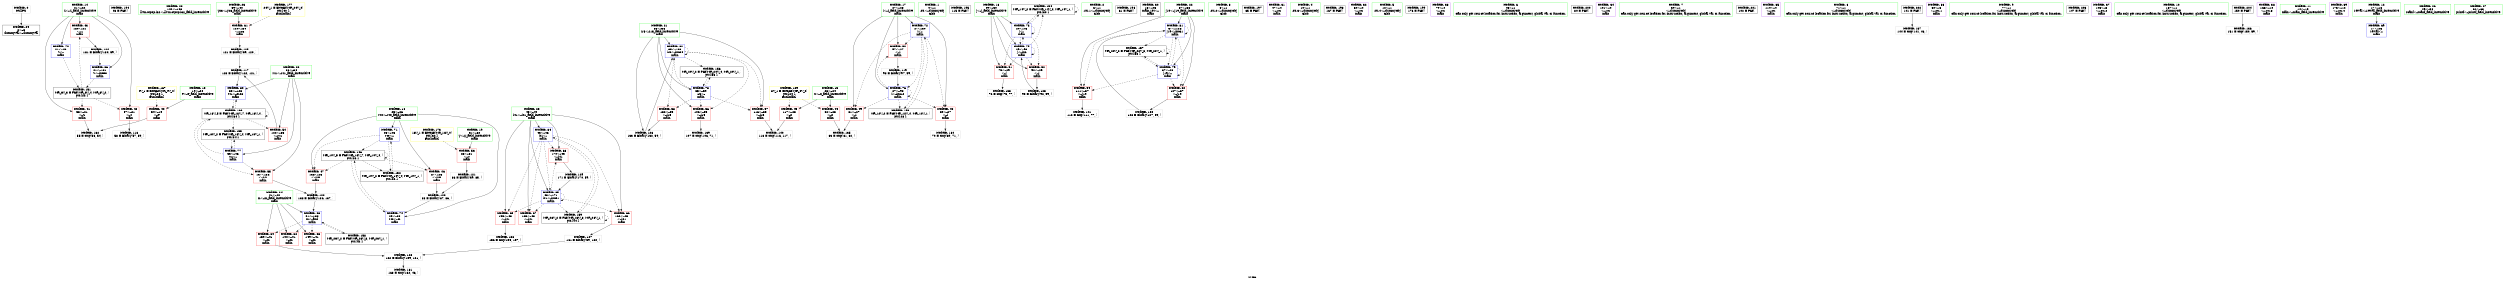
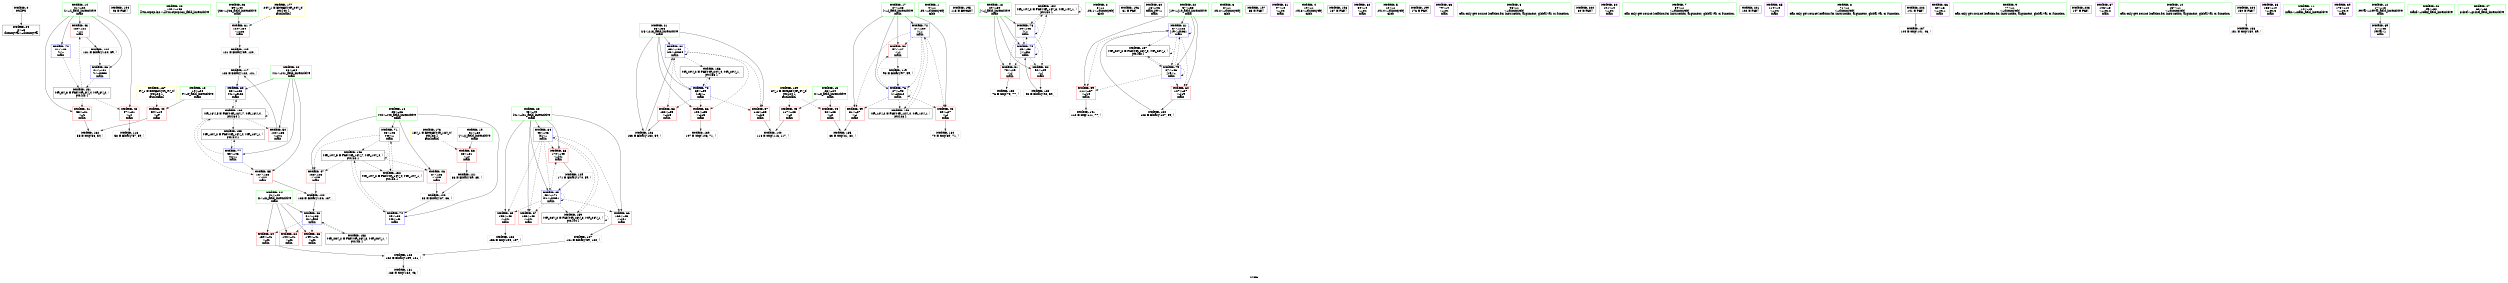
  digraph {
    label=SVFG
    node [color=red shape=record]
    edge [style=dashed]
    n1 [color=grey label="{NodeID: 0\nNullPtr}"]
    n2 [color=black label="{NodeID: 29\n2\<--3\ndummyVal\<--dummyVal\n}"]
    n3 [color=green label="{NodeID: 14\n21\<--22\nZ\<--Z_field_insensitive\nmain\n}"]
    n4 [label="{NodeID: 41\n53\<--21\n\<--Z\nmain\n}"]
    n5 [label="{NodeID: 42\n57\<--21\n\<--Z\nmain\n}"]
    n6 [label="{NodeID: 43\n180\<--21\n\<--Z\nmain\n}"]
    n7 [color=blue label="{NodeID: 70\n21\<--46\nZ\<--\nmain\n}"]
    n8 [color=blue label="{NodeID: 86\n21\<--181\nZ\<--inc58\nmain\n}"]
    n9 [color=grey label="{NodeID: 132\n55 = cmp(53, 54, )\n}"]
    n10 [color=grey label="{NodeID: 118\n58 = Binary(57, 59, )\n}"]
    n11 [color=grey label="{NodeID: 124\n181 = Binary(180, 59, )\n}"]
    n12 [color=black label="{NodeID: 151\nMR_6V_3 = PHI(MR_6V_4, MR_6V_2, )\npts\{22 \}\n}"]
    n13 [color=black label="{NodeID: 194\n48 = PHI()\n}"]
    n14 [color=green label="{NodeID: 28\n142\<--143\nllvm.ctpop.i32\<--llvm.ctpop.i32_field_insensitive\n}"]
    n15 [color=grey label="{NodeID: 125\n121 = Binary(59, 120, )\n}"]
    n16 [color=grey label="{NodeID: 117\n123 = Binary(122, 121, )\n}"]
    n17 [color=blue label="{NodeID: 80\n33\<--123\nM1\<--or28\nmain\n}"]
    n18 [color=black label="{NodeID: 160\nMR_18V_5 = PHI(MR_18V_7, MR_18V_4, )\npts\{34 \}\n}"]
    n19 [color=grey label="{NodeID: 139\n107 = cmp(106, 71, )\n}"]
    n20 [label="{NodeID: 56\n106\<--35\n\<--i15\nmain\n}"]
    n21 [color=black label="{NodeID: 153\nMR_12V_2 = PHI(MR_12V_4, MR_12V_1, )\npts\{28 \}\n}"]
    n22 [color=blue label="{NodeID: 72\n27\<--59\ni\<--\nmain\n}"]
    n23 [label="{NodeID: 48\n69\<--27\n\<--i\nmain\n}"]
    n24 [label="{NodeID: 49\n81\<--27\n\<--i\nmain\n}"]
    n25 [label="{NodeID: 50\n97\<--27\n\<--i\nmain\n}"]
    n26 [color=blue label="{NodeID: 76\n27\<--98\ni\<--inc12\nmain\n}"]
    n27 [color=grey label="{NodeID: 134\n70 = cmp(69, 71, )\n}"]
    n28 [color=grey label="{NodeID: 135\n83 = cmp(81, 82, )\n}"]
    n29 [color=grey label="{NodeID: 119\n98 = Binary(97, 59, )\n}"]
    n30 [color=yellow label="{NodeID: 167\n4V_1 = ENCHI(MR_4V_0)\npts\{20 \}\nFun[main]}" style=double]
    n31 [label="{NodeID: 40\n54\<--19\n\<--T\nmain\n}"]
    n32 [color=blue label="{NodeID: 84\n43\<--46\ni41\<--\nmain\n}"]
    n33 [label="{NodeID: 65\n155\<--43\n\<--i41\nmain\n}"]
    n34 [label="{NodeID: 66\n160\<--43\n\<--i41\nmain\n}"]
    n35 [label="{NodeID: 67\n165\<--43\n\<--i41\nmain\n}"]
    n36 [label="{NodeID: 68\n170\<--43\n\<--i41\nmain\n}"]
    n37 [color=blue label="{NodeID: 85\n43\<--171\ni41\<--inc51\nmain\n}"]
    n38 [color=black label="{NodeID: 159\nMR_28V_2 = PHI(MR_28V_3, MR_28V_1, )\npts\{44 \}\n}"]
    n39 [color=grey label="{NodeID: 138\n156 = cmp(155, 157, )\n}"]
    n40 [color=grey label="{NodeID: 127\n161 = Binary(59, 160, )\n}"]
    n41 [color=grey label="{NodeID: 129\n171 = Binary(170, 59, )\n}"]
    n42 [color=grey label="{NodeID: 128\n162 = Binary(159, 161, )\n}"]
    n43 [color=green label="{NodeID: 1\n4\<--1\n.str\<--dummyObj\nGlob }"]
    n44 [color=green label="{NodeID: 15\n23\<--24\nx\<--x_field_insensitive\nmain\n}"]
    n45 [label="{NodeID: 44\n82\<--23\n\<--x\nmain\n}"]
    n46 [label="{NodeID: 45\n117\<--23\n\<--x\nmain\n}"]
    n47 [color=grey label="{NodeID: 140\n118 = cmp(116, 117, )\n}"]
-   n48 [color=black label="{NodeID: 195\n115 = PHI()\n}"]
+   n48 [color=black label="{NodeID: 195\n115 = ENCHI()\n}"]
    n49 [color=grey label="{NodeID: 126\n133 = Binary(132, 59, )\n}"]
    n50 [color=blue label="{NodeID: 82\n35\<--133\ni15\<--inc34\nmain\n}"]
    n51 [label="{NodeID: 57\n116\<--35\n\<--i15\nmain\n}"]
    n52 [label="{NodeID: 58\n132\<--35\n\<--i15\nmain\n}"]
    n53 [color=black label="{NodeID: 156\nMR_20V_2 = PHI(MR_20V_4, MR_20V_1, )\npts\{36 \}\n}"]
    n54 [color=blue label="{NodeID: 78\n35\<--59\ni15\<--\nmain\n}"]
    n55 [color=black label="{NodeID: 154\nMR_14V_2 = PHI(MR_14V_3, MR_14V_1, )\npts\{30 \}\n}"]
    n56 [color=blue label="{NodeID: 73\n29\<--46\nj\<--\nmain\n}"]
    n57 [label="{NodeID: 51\n75\<--29\n\<--j\nmain\n}"]
    n58 [label="{NodeID: 52\n92\<--29\n\<--j\nmain\n}"]
    n59 [color=blue label="{NodeID: 75\n29\<--93\nj\<--inc\nmain\n}"]
    n60 [color=grey label="{NodeID: 133\n76 = cmp(75, 77, )\n}"]
    n61 [color=grey label="{NodeID: 123\n93 = Binary(92, 59, )\n}"]
    n62 [color=blue label="{NodeID: 71\n25\<--46\nM0\<--\nmain\n}"]
    n63 [label="{NodeID: 47\n136\<--25\n\<--M0\nmain\n}"]
    n64 [color=black label="{NodeID: 146\nMR_10V_5 = PHI(MR_10V_7, MR_10V_4, )\npts\{26 \}\n}"]
    n65 [color=black label="{NodeID: 152\nMR_10V_2 = PHI(MR_10V_4, MR_10V_1, )\npts\{26 \}\n}"]
    n66 [color=grey label="{NodeID: 122\n138 = Binary(136, 137, )\n}"]
    n67 [label="{NodeID: 46\n87\<--25\n\<--M0\nmain\n}"]
    n68 [color=blue label="{NodeID: 74\n25\<--88\nM0\<--or\nmain\n}"]
    n69 [color=blue label="{NodeID: 83\n41\<--138\nm\<--and\nmain\n}"]
    n70 [color=grey label="{NodeID: 120\n88 = Binary(87, 86, )\n}"]
    n71 [color=green label="{NodeID: 2\n6\<--1\n.str.1\<--dummyObj\nGlob }"]
    n72 [color=green label="{NodeID: 16\n25\<--26\nM0\<--M0_field_insensitive\nmain\n}"]
    n73 [color=black label="{NodeID: 196\n61 = PHI()\n}"]
    n74 [color=black label="{NodeID: 30\n16\<--46\nmain_ret\<--\nmain\n}"]
    n75 [color=grey label="{NodeID: 131\n163 = cmp(162, 46, )\n}"]
    n76 [color=grey label="{NodeID: 141\n112 = cmp(111, 77, )\n}"]
    n77 [color=black label="{NodeID: 155\nMR_18V_2 = PHI(MR_18V_4, MR_18V_1, )\npts\{34 \}\n}"]
    n78 [color=blue label="{NodeID: 77\n33\<--46\nM1\<--\nmain\n}"]
    n79 [label="{NodeID: 55\n137\<--33\n\<--M1\nmain\n}"]
    n80 [label="{NodeID: 54\n122\<--33\n\<--M1\nmain\n}"]
    n81 [color=yellow label="{NodeID: 169\n8V_1 = ENCHI(MR_8V_0)\npts\{24 \}\nFun[main]}" style=double]
    n82 [color=green label="{NodeID: 3\n8\<--1\n.str.2\<--dummyObj\nGlob }"]
    n83 [color=green label="{NodeID: 17\n27\<--28\ni\<--i_field_insensitive\nmain\n}"]
    n84 [color=black label="{NodeID: 197\n65 = PHI()\n}"]
    n85 [color=purple label="{NodeID: 31\n47\<--4\n\<--.str\nmain\n}"]
    n86 [label="{NodeID: 59\n111\<--37\n\<--j19\nmain\n}"]
    n87 [color=green label="{NodeID: 4\n10\<--1\n.str.3\<--dummyObj\nGlob }"]
    n88 [color=green label="{NodeID: 18\n29\<--30\nj\<--j_field_insensitive\nmain\n}"]
    n89 [color=black label="{NodeID: 198\n167 = PHI()\n}"]
    n90 [color=purple label="{NodeID: 32\n64\<--4\n\<--.str\nmain\n}"]
    n91 [label="{NodeID: 60\n127\<--37\n\<--j19\nmain\n}"]
    n92 [color=grey label="{NodeID: 130\n128 = Binary(127, 59, )\n}"]
    n93 [color=blue label="{NodeID: 81\n37\<--128\nj19\<--inc31\nmain\n}"]
    n94 [color=black label="{NodeID: 157\nMR_22V_2 = PHI(MR_22V_3, MR_22V_1, )\npts\{38 \}\n}"]
    n95 [color=blue label="{NodeID: 79\n37\<--46\nj19\<--\nmain\n}"]
    n96 [color=green label="{NodeID: 5\n12\<--1\n.str.4\<--dummyObj\nGlob }"]
    n97 [color=green label="{NodeID: 19\n31\<--32\ny\<--y_field_insensitive\nmain\n}"]
    n98 [label="{NodeID: 53\n85\<--31\n\<--y\nmain\n}"]
    n99 [color=grey label="{NodeID: 121\n86 = Binary(59, 85, )\n}"]
    n100 [color=black label="{NodeID: 199\n176 = PHI()\n}"]
    n101 [color=purple label="{NodeID: 33\n79\<--4\n\<--.str\nmain\n}"]
    n102 [color=black label="{NodeID: 158\nMR_26V_2 = PHI(MR_26V_3, MR_26V_1, )\npts\{42 \}\n}"]
    n103 [label="{NodeID: 62\n140\<--41\n\<--m\nmain\n}"]
    n104 [label="{NodeID: 63\n149\<--41\n\<--m\nmain\n}"]
    n105 [label="{NodeID: 64\n159\<--41\n\<--m\nmain\n}"]
    n106 [label="{NodeID: 61\n120\<--39\n\<--y23\nmain\n}"]
    n107 [color=green label="{NodeID: 6\n46\<--1\n\<--dummyObj\nCan only get source location for instruction, argument, global var or function.}"]
    n108 [color=green label="{NodeID: 20\n33\<--34\nM1\<--M1_field_insensitive\nmain\n}"]
    n109 [color=black label="{NodeID: 200\n80 = PHI()\n}"]
    n110 [color=purple label="{NodeID: 34\n101\<--4\n\<--.str\nmain\n}"]
    n111 [color=yellow label="{NodeID: 173\n16V_1 = ENCHI(MR_16V_0)\npts\{32 \}\nFun[main]}" style=double]
    n112 [color=green label="{NodeID: 7\n59\<--1\n\<--dummyObj\nCan only get source location for instruction, argument, global var or function.}"]
    n113 [color=green label="{NodeID: 21\n35\<--36\ni15\<--i15_field_insensitive\nmain\n}"]
    n114 [color=black label="{NodeID: 201\n102 = PHI()\n}"]
    n115 [color=purple label="{NodeID: 35\n114\<--4\n\<--.str\nmain\n}"]
    n116 [color=green label="{NodeID: 8\n71\<--1\n\<--dummyObj\nCan only get source location for instruction, argument, global var or function.}"]
    n117 [color=green label="{NodeID: 22\n37\<--38\nj19\<--j19_field_insensitive\nmain\n}"]
    n118 [color=black label="{NodeID: 202\n141 = PHI()\n}"]
    n119 [color=grey label="{NodeID: 137\n144 = cmp(141, 46, )\n}"]
    n120 [color=purple label="{NodeID: 36\n60\<--6\n\<--.str.1\nmain\n}"]
    n121 [color=green label="{NodeID: 9\n77\<--1\n\<--dummyObj\nCan only get source location for instruction, argument, global var or function.}"]
    n122 [color=green label="{NodeID: 23\n39\<--40\ny23\<--y23_field_insensitive\nmain\n}"]
    n123 [color=black label="{NodeID: 203\n147 = PHI()\n}"]
    n124 [color=purple label="{NodeID: 37\n146\<--8\n\<--.str.2\nmain\n}"]
    n125 [color=green label="{NodeID: 10\n157\<--1\n\<--dummyObj\nCan only get source location for instruction, argument, global var or function.}"]
    n126 [color=green label="{NodeID: 24\n41\<--42\nm\<--m_field_insensitive\nmain\n}"]
    n127 [color=black label="{NodeID: 204\n150 = PHI()\n}"]
    n128 [color=grey label="{NodeID: 136\n151 = cmp(150, 59, )\n}"]
    n129 [color=purple label="{NodeID: 38\n166\<--10\n\<--.str.3\nmain\n}"]
    n130 [color=yellow label="{NodeID: 177\n24V_1 = ENCHI(MR_24V_0)\npts\{40 \}\nFun[main]}" style=double]
    n131 [color=green label="{NodeID: 11\n14\<--15\nmain\<--main_field_insensitive\n}"]
    n132 [color=green label="{NodeID: 25\n43\<--44\ni41\<--i41_field_insensitive\nmain\n}"]
    n133 [color=purple label="{NodeID: 39\n175\<--12\n\<--.str.4\nmain\n}"]
    n134 [color=green label="{NodeID: 12\n17\<--18\nretval\<--retval_field_insensitive\nmain\n}"]
    n135 [color=blue label="{NodeID: 69\n17\<--46\nretval\<--\nmain\n}"]
    n136 [color=green label="{NodeID: 26\n49\<--50\nscanf\<--scanf_field_insensitive\n}"]
    n137 [color=green label="{NodeID: 13\n19\<--20\nT\<--T_field_insensitive\nmain\n}"]
    n138 [color=green label="{NodeID: 27\n62\<--63\nprintf\<--printf_field_insensitive\n}"]
    n1 -> n2 [style=solid]
    n3 -> n4 [style=solid]
    n3 -> n5 [style=solid]
    n3 -> n6 [style=solid]
    n3 -> n7 [style=solid]
    n3 -> n8 [style=solid]
    n4 -> n9 [style=solid]
    n5 -> n10 [style=solid]
    n6 -> n11 [style=solid]
    n7 -> n12
    n8 -> n12
    n11 -> n8 [style=solid]
    n12 -> n4
    n12 -> n5
    n12 -> n6
    n15 -> n16 [style=solid]
    n16 -> n17 [style=solid]
    n17 -> n18
    n18 -> n17
    n18 -> n18
    n18 -> n77
    n18 -> n79
    n18 -> n80
    n20 -> n19 [style=solid]
    n21 -> n22
    n22 -> n21
    n22 -> n23
    n22 -> n24
    n22 -> n25
    n22 -> n26
    n23 -> n27 [style=solid]
    n24 -> n28 [style=solid]
    n25 -> n29 [style=solid]
    n26 -> n21
    n26 -> n23
    n26 -> n24
    n26 -> n25
    n26 -> n26
    n29 -> n26 [style=solid]
    n30 -> n31
    n31 -> n9 [style=solid]
    n32 -> n33
    n32 -> n34
    n32 -> n35
    n32 -> n36
    n32 -> n37
    n32 -> n38
    n33 -> n39 [style=solid]
    n34 -> n40 [style=solid]
    n36 -> n41 [style=solid]
    n37 -> n33
    n37 -> n34
    n37 -> n35
    n37 -> n36
    n37 -> n37
    n37 -> n38
    n38 -> n32
    n38 -> n38
    n40 -> n42 [style=solid]
    n41 -> n37 [style=solid]
    n42 -> n75 [style=solid]
    n44 -> n45 [style=solid]
    n44 -> n46 [style=solid]
    n45 -> n28 [style=solid]
    n46 -> n47 [style=solid]
    n49 -> n50 [style=solid]
    n50 -> n20
    n50 -> n50
    n50 -> n51
    n50 -> n52
    n50 -> n53
    n51 -> n47 [style=solid]
    n52 -> n49 [style=solid]
    n53 -> n54
    n54 -> n20
    n54 -> n50
    n54 -> n51
    n54 -> n52
    n54 -> n53
    n55 -> n55
    n55 -> n56
    n56 -> n55
    n56 -> n56
    n56 -> n57
    n56 -> n58
    n56 -> n59
    n57 -> n60 [style=solid]
    n58 -> n61 [style=solid]
    n59 -> n55
    n59 -> n56
    n59 -> n57
    n59 -> n58
    n59 -> n59
    n61 -> n59 [style=solid]
    n62 -> n63
    n62 -> n64
    n62 -> n65
    n63 -> n66 [style=solid]
    n64 -> n63
    n64 -> n64
    n64 -> n65
    n64 -> n67
    n64 -> n68
    n65 -> n62
    n66 -> n69 [style=solid]
    n67 -> n70 [style=solid]
    n68 -> n64
    n69 -> n102
    n69 -> n103
    n69 -> n104
    n69 -> n105
    n70 -> n68 [style=solid]
    n72 -> n62 [style=solid]
    n72 -> n63 [style=solid]
    n72 -> n67 [style=solid]
    n72 -> n68 [style=solid]
    n77 -> n78
    n78 -> n18
    n78 -> n77
    n78 -> n79
    n79 -> n66 [style=solid]
    n80 -> n16 [style=solid]
    n81 -> n45
    n81 -> n46
    n83 -> n22 [style=solid]
    n83 -> n23 [style=solid]
    n83 -> n24 [style=solid]
    n83 -> n25 [style=solid]
    n83 -> n26 [style=solid]
    n86 -> n76 [style=solid]
    n88 -> n56 [style=solid]
    n88 -> n57 [style=solid]
    n88 -> n58 [style=solid]
    n88 -> n59 [style=solid]
    n91 -> n92 [style=solid]
    n92 -> n93 [style=solid]
    n93 -> n86
    n93 -> n91
    n93 -> n93
    n93 -> n94
    n93 -> n95
    n94 -> n94
    n94 -> n95
    n95 -> n86
    n95 -> n91
    n95 -> n93
    n95 -> n94
    n95 -> n95
    n97 -> n98 [style=solid]
    n98 -> n99 [style=solid]
    n99 -> n70 [style=solid]
    n102 -> n69
    n105 -> n42 [style=solid]
    n106 -> n15 [style=solid]
    n108 -> n17 [style=solid]
    n108 -> n78 [style=solid]
    n108 -> n79 [style=solid]
    n108 -> n80 [style=solid]
    n111 -> n98
    n113 -> n20 [style=solid]
    n113 -> n49 [style=solid]
    n113 -> n50 [style=solid]
    n113 -> n51 [style=solid]
    n113 -> n54 [style=solid]
    n117 -> n86 [style=solid]
    n117 -> n91 [style=solid]
    n117 -> n93 [style=solid]
    n117 -> n95 [style=solid]
    n118 -> n119 [style=solid]
    n122 -> n106 [style=solid]
    n126 -> n69 [style=solid]
    n126 -> n103 [style=solid]
    n126 -> n104 [style=solid]
    n126 -> n105 [style=solid]
    n127 -> n128 [style=solid]
    n130 -> n106
    n132 -> n32 [style=solid]
    n132 -> n33 [style=solid]
    n132 -> n34 [style=solid]
    n132 -> n35 [style=solid]
    n132 -> n36 [style=solid]
    n132 -> n37 [style=solid]
    n134 -> n135 [style=solid]
    n137 -> n31 [style=solid]
  }
